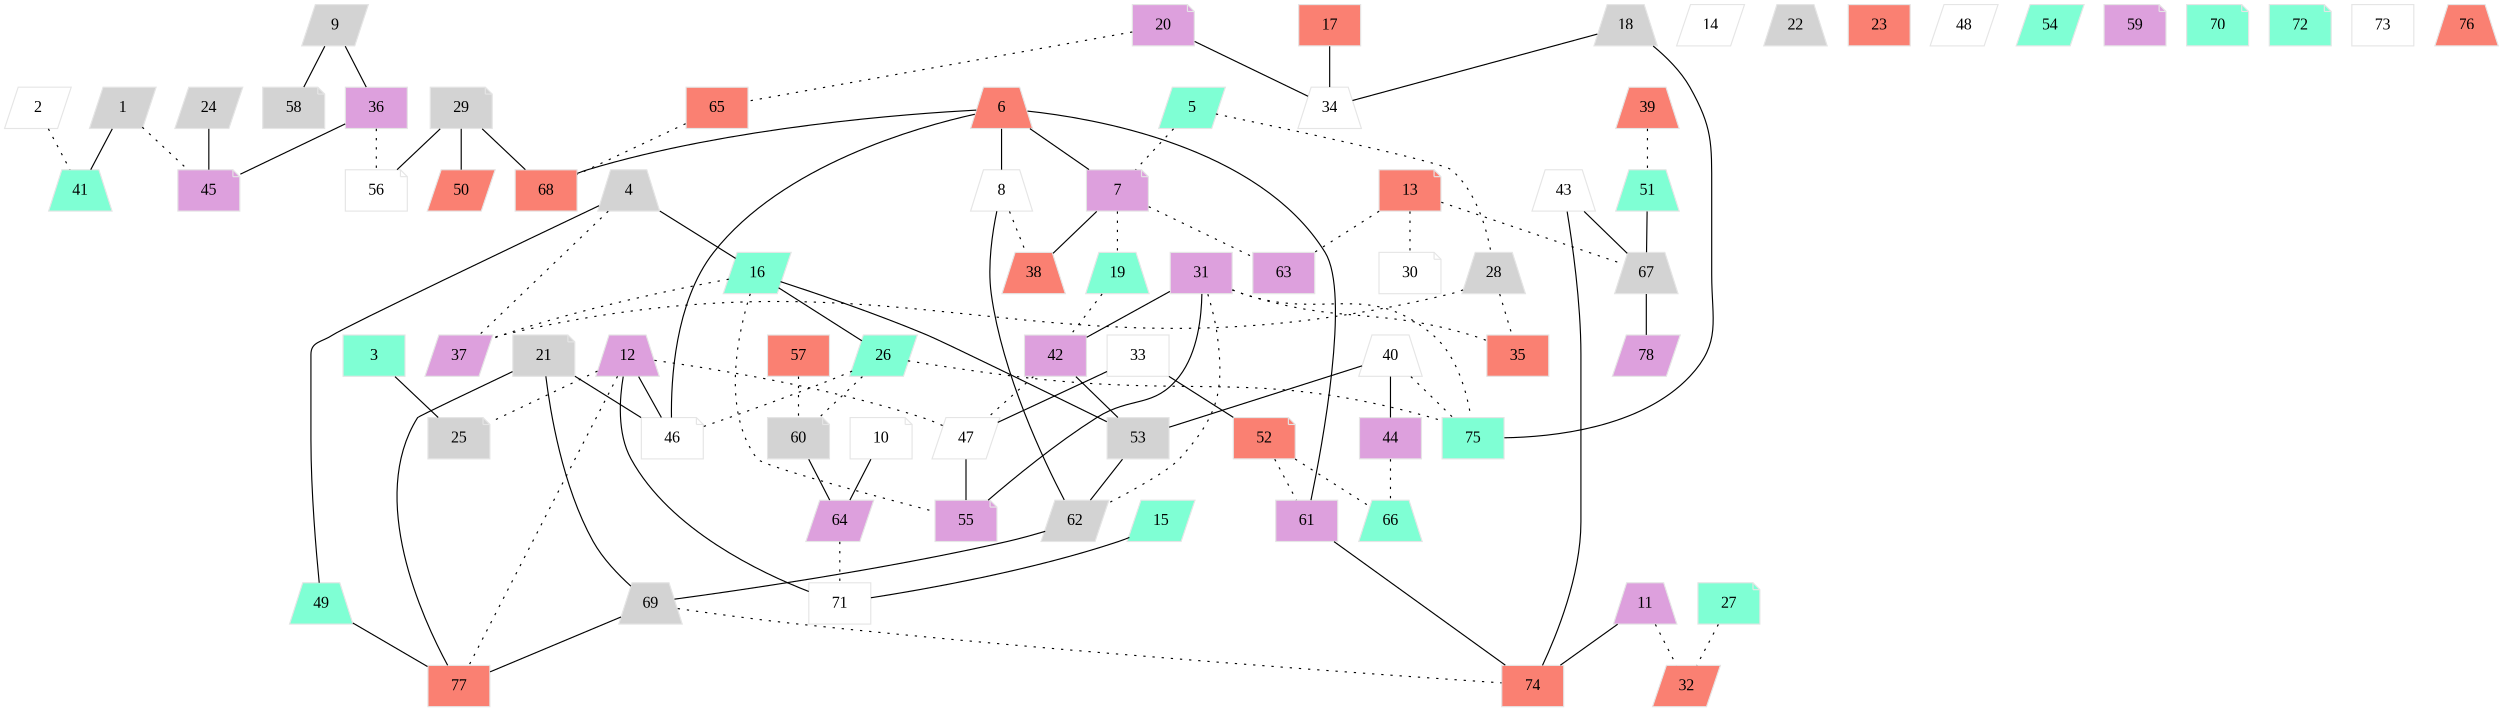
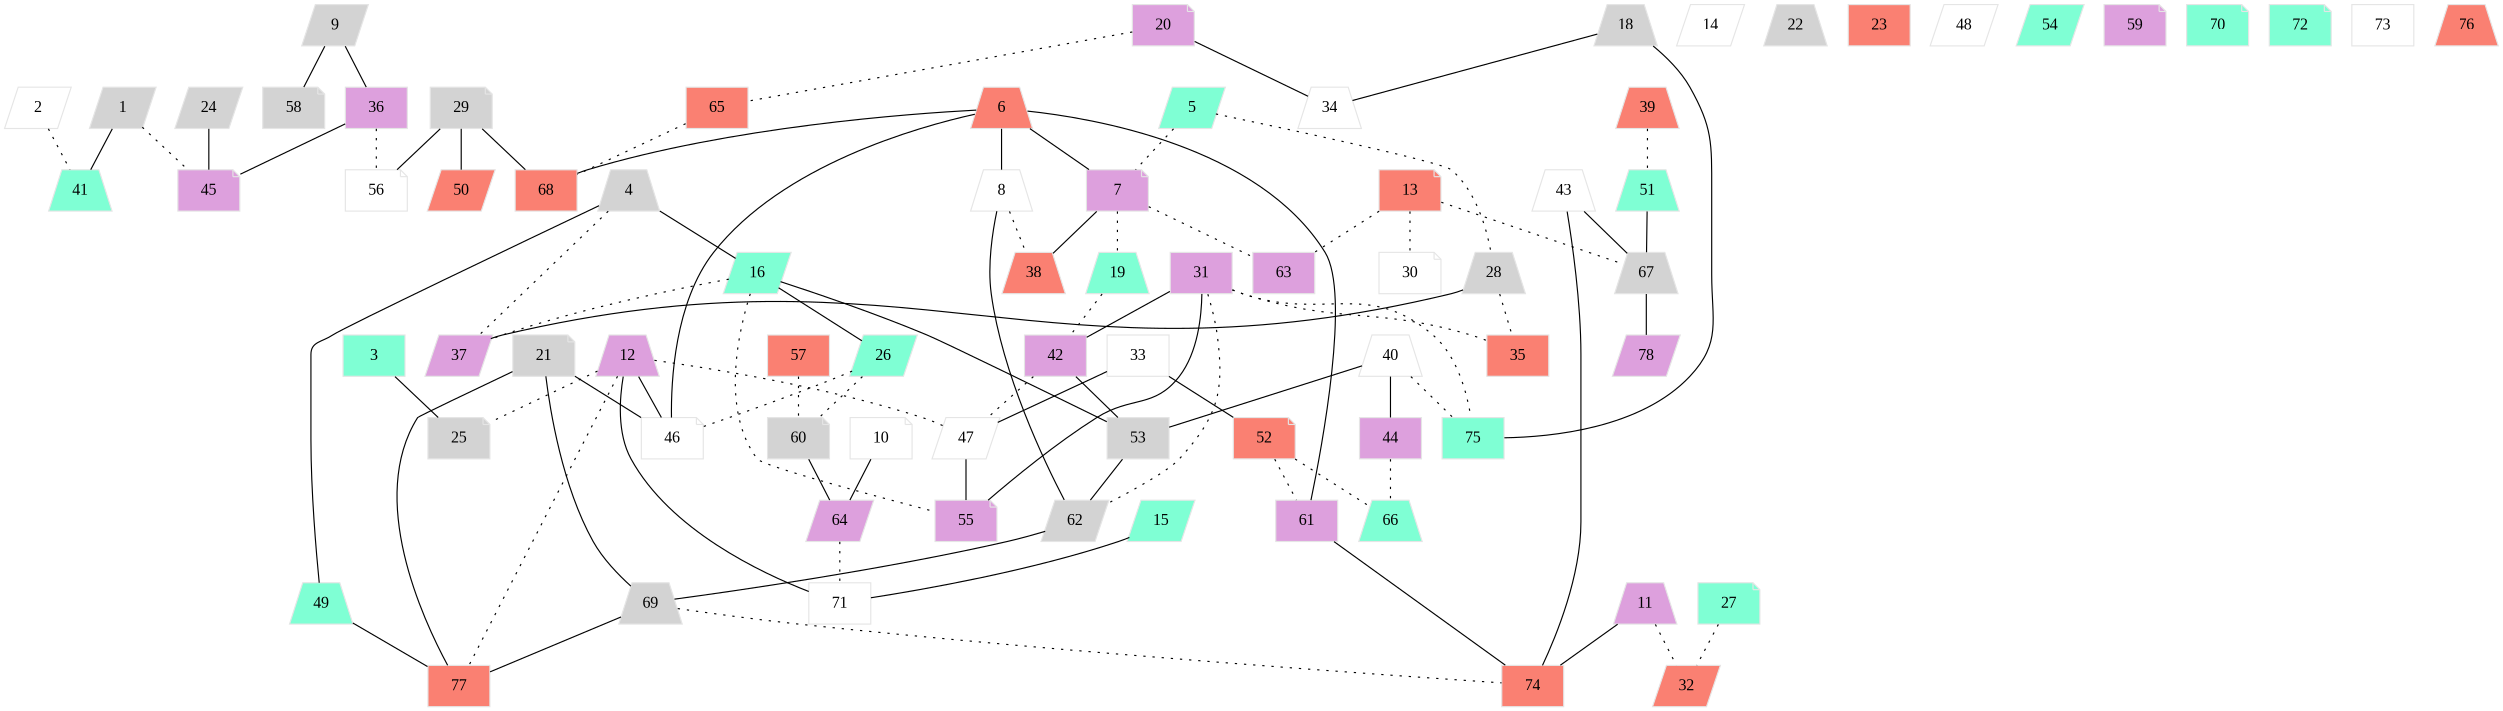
  graph {
    fontname="Liberation Serif"
    node [color=gray90 fillcolor=lightgrey fontname="Liberation Serif" shape=trapezium style=filled]
    edge [fontname="Liberation Serif" style=solid]
    1 [shape=parallelogram]
    41 [fillcolor=aquamarine]
    45 [fillcolor=plum shape=note]
    2 [fillcolor=white shape=parallelogram]
    3 [fillcolor=aquamarine shape=box]
    25 [shape=note]
    16 [fillcolor=aquamarine shape=parallelogram]
    4
    37 [fillcolor=plum shape=parallelogram]
    49 [fillcolor=aquamarine]
    26 [fillcolor=aquamarine shape=parallelogram]
    53 [shape=box]
    55 [fillcolor=plum shape=note]
    77 [fillcolor=salmon shape=box]
    5 [fillcolor=aquamarine shape=parallelogram]
    7 [fillcolor=plum shape=note]
    28
    19 [fillcolor=aquamarine]
    38 [fillcolor=salmon]
    63 [fillcolor=plum shape=box]
    35 [fillcolor=salmon shape=box]
    6 [fillcolor=salmon]
    8 [fillcolor=white]
    46 [fillcolor=white shape=note]
    61 [fillcolor=plum shape=box]
    68 [fillcolor=salmon shape=box]
    62 [shape=parallelogram]
    74 [fillcolor=salmon shape=box]
    42 [fillcolor=plum shape=box]
    69
    9 [shape=parallelogram]
    36 [fillcolor=plum shape=box]
    58 [shape=note]
    56 [fillcolor=white shape=note]
    10 [fillcolor=white shape=note]
    64 [fillcolor=plum shape=parallelogram]
    71 [fillcolor=white shape=box]
    11 [fillcolor=plum]
    32 [fillcolor=salmon shape=parallelogram]
    12 [fillcolor=plum]
    47 [fillcolor=white shape=parallelogram]
    13 [fillcolor=salmon shape=note]
    30 [fillcolor=white shape=note]
    67
    78 [fillcolor=plum shape=parallelogram]
    14 [fillcolor=white shape=parallelogram]
    15 [fillcolor=aquamarine shape=parallelogram]
    75 [fillcolor=aquamarine shape=box]
    60 [shape=note]
-   17 [fillcolor=salmon shape=box]
    34 [fillcolor=white]
    18
    20 [fillcolor=plum shape=note]
    65 [fillcolor=salmon shape=box]
    21 [shape=note]
    22
    23 [fillcolor=salmon shape=box]
    24 [shape=parallelogram]
    27 [fillcolor=aquamarine shape=note]
    29 [shape=note]
    50 [fillcolor=salmon shape=parallelogram]
    31 [fillcolor=plum shape=box]
    33 [fillcolor=white shape=box]
    52 [fillcolor=salmon shape=note]
    66 [fillcolor=aquamarine]
    39 [fillcolor=salmon]
    51 [fillcolor=aquamarine]
    40 [fillcolor=white]
    44 [fillcolor=plum shape=box]
    43 [fillcolor=white]
    48 [fillcolor=white shape=parallelogram]
    54 [fillcolor=aquamarine shape=parallelogram]
    57 [fillcolor=salmon shape=box]
    59 [fillcolor=plum shape=note]
    70 [fillcolor=aquamarine shape=note]
    72 [fillcolor=aquamarine shape=note]
    73 [fillcolor=white shape=box]
    76 [fillcolor=salmon]
    1 -- 41
    1 -- 45 [style=dotted]
    2 -- 41 [style=dotted]
    3 -- 25
    16 -- 37 [style=dotted]
    16 -- 26
    16 -- 53
    16 -- 55 [style=dotted]
    4 -- 16
    4 -- 37 [style=dotted]
    4 -- 49
    49 -- 77
    26 -- 46 [style=dotted]
-   26 -- 75 [style=dotted]
    26 -- 60 [style=dotted]
    53 -- 62
    5 -- 7 [style=dotted]
    5 -- 28 [style=dotted]
    7 -- 19 [style=dotted]
    7 -- 38
    7 -- 63 [style=dotted]
-   28 -- 37 [style=dotted]
+   28 -- 37
    28 -- 35 [style=dotted]
    19 -- 42 [style=dotted]
    6 -- 7
    6 -- 8
    6 -- 46
    6 -- 61
    6 -- 68
    8 -- 38 [style=dotted]
    8 -- 62
    61 -- 74
    62 -- 69
    42 -- 53
    42 -- 47 [style=dotted]
    69 -- 77
    69 -- 74 [style=dotted]
    9 -- 36
    9 -- 58
    36 -- 45
    36 -- 56 [style=dotted]
    10 -- 64
    64 -- 71 [style=dotted]
    11 -- 74
    11 -- 32 [style=dotted]
    12 -- 25 [style=dotted]
    12 -- 77 [style=dotted]
    12 -- 46
    12 -- 71
    12 -- 47 [style=dotted]
    47 -- 55
    13 -- 63 [style=dotted]
    13 -- 30 [style=dotted]
    13 -- 67 [style=dotted]
    67 -- 78
    15 -- 71
    60 -- 64
-   17 -- 34
    18 -- 75
    18 -- 34
    20 -- 34
    20 -- 65 [style=dotted]
    65 -- 68 [style=dotted]
    21 -- 77
    21 -- 46
    21 -- 69
    24 -- 45
    27 -- 32 [style=dotted]
    29 -- 68
    29 -- 56
    29 -- 50
    31 -- 55
    31 -- 35 [style=dotted]
    31 -- 62 [style=dotted]
    31 -- 42
    31 -- 75 [style=dotted]
    33 -- 47
    33 -- 52
    52 -- 61 [style=dotted]
    52 -- 66 [style=dotted]
    39 -- 51 [style=dotted]
    51 -- 67
    40 -- 53
    40 -- 75 [style=dotted]
    40 -- 44
    44 -- 66 [style=dotted]
    43 -- 74
    43 -- 67
    57 -- 60 [style=dotted]
  }
